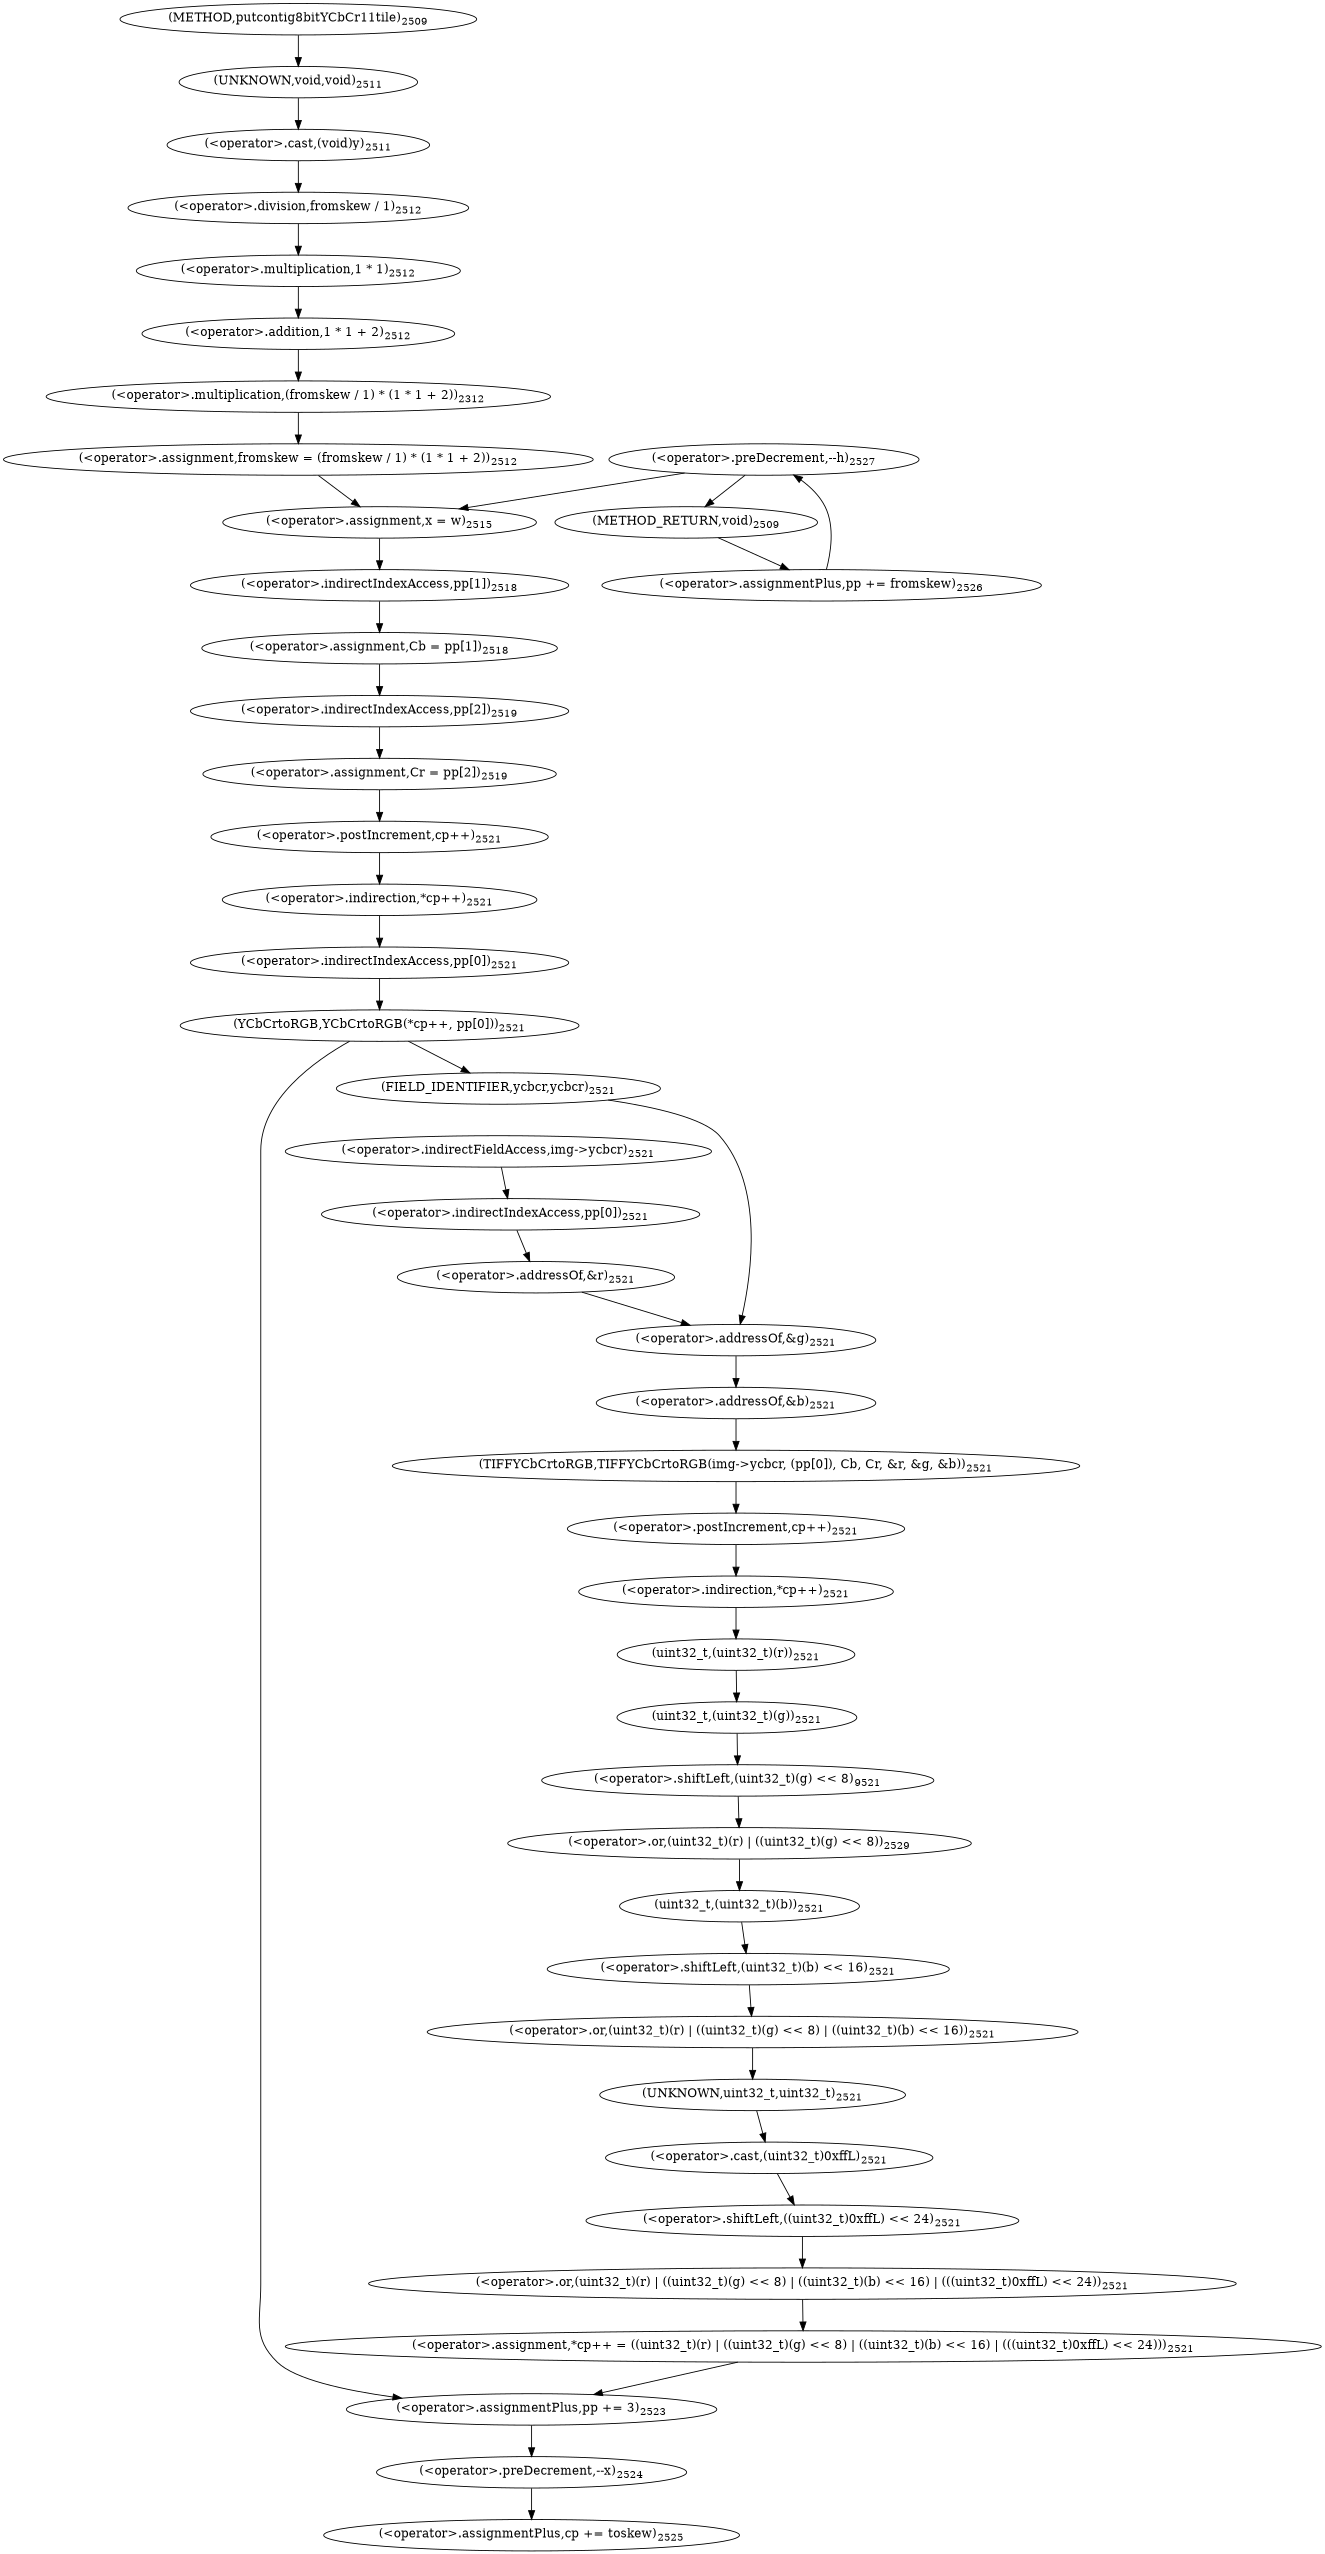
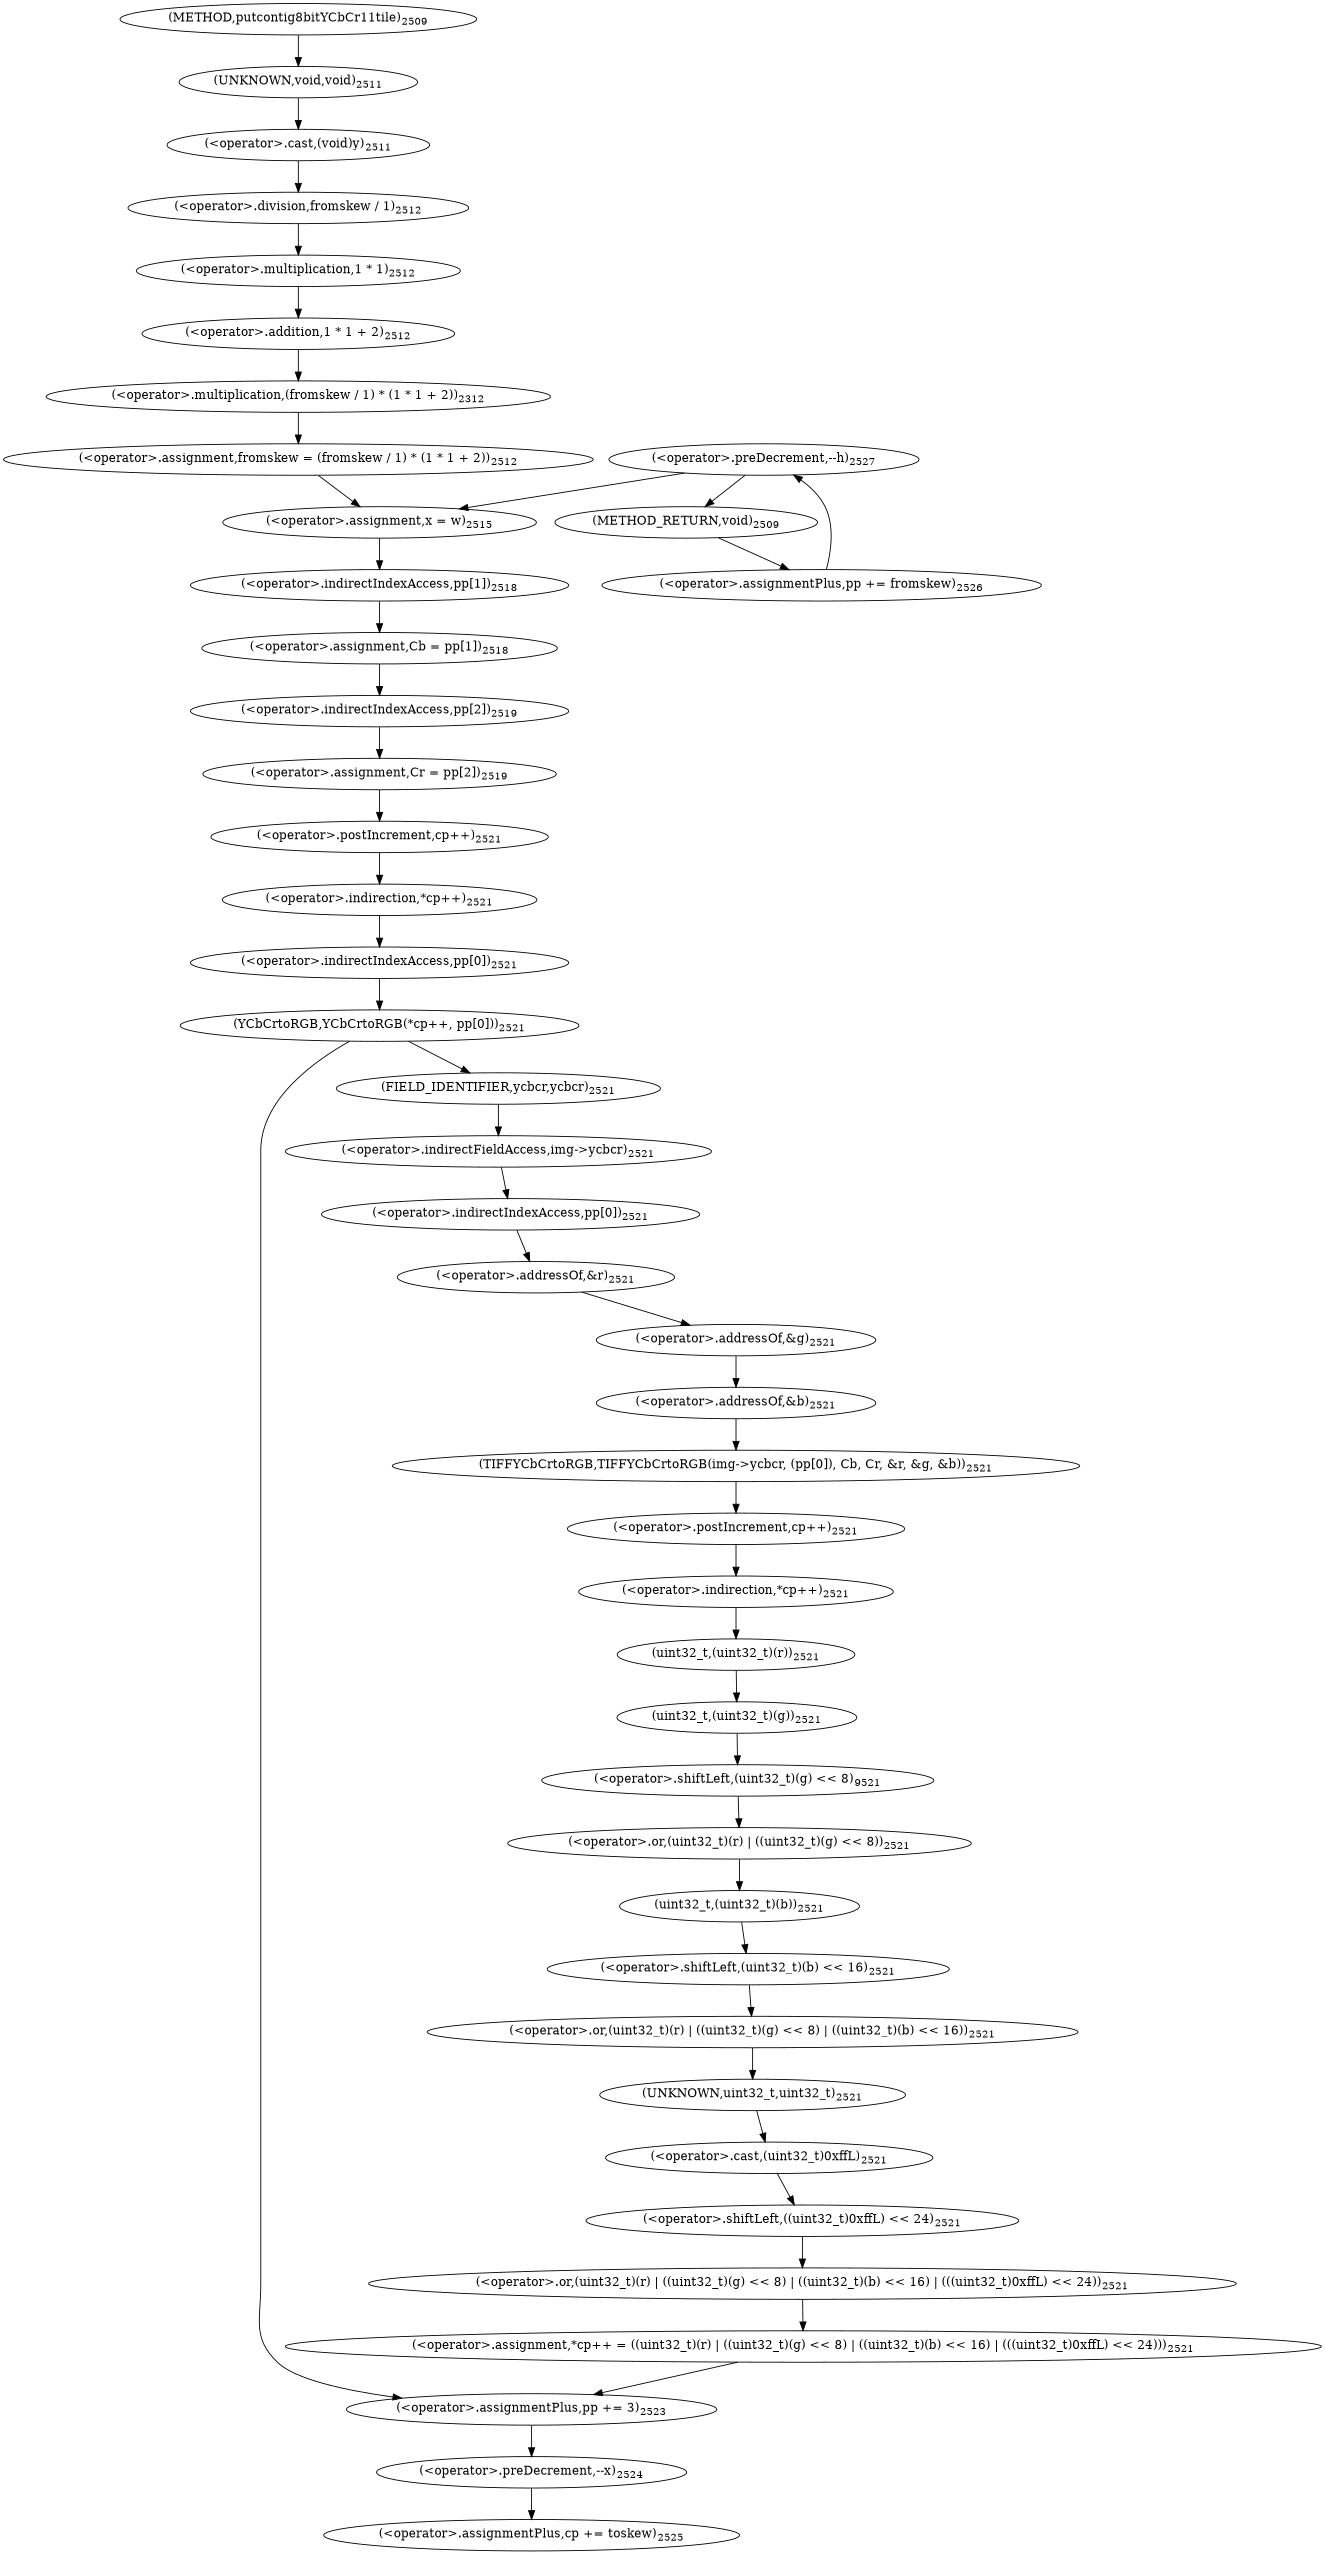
  digraph {
    n1 [label=<(&lt;operator&gt;.cast,(void)y)<SUB>2511</SUB>>]
    n2 [label=<(&lt;operator&gt;.division,fromskew / 1)<SUB>2512</SUB>>]
    n3 [label=<(&lt;operator&gt;.multiplication,1 * 1)<SUB>2512</SUB>>]
    n4 [label=<(&lt;operator&gt;.assignment,fromskew = (fromskew / 1) * (1 * 1 + 2))<SUB>2512</SUB>>]
    n5 [label=<(&lt;operator&gt;.assignment,x = w)<SUB>2515</SUB>>]
    n6 [label=<(&lt;operator&gt;.indirectIndexAccess,pp[1])<SUB>2518</SUB>>]
    n7 [label=<(UNKNOWN,void,void)<SUB>2511</SUB>>]
    n8 [label=<(&lt;operator&gt;.multiplication,(fromskew / 1) * (1 * 1 + 2))<SUB>2312</SUB>>]
    n9 [label=<(&lt;operator&gt;.preDecrement,--h)<SUB>2527</SUB>>]
    n10 [label=<(METHOD_RETURN,void)<SUB>2509</SUB>>]
    n11 [label=<(&lt;operator&gt;.assignmentPlus,pp += fromskew)<SUB>2526</SUB>>]
    n12 [label=<(&lt;operator&gt;.addition,1 * 1 + 2)<SUB>2512</SUB>>]
    n13 [label=<(&lt;operator&gt;.assignment,Cb = pp[1])<SUB>2518</SUB>>]
    n14 [label=<(&lt;operator&gt;.assignmentPlus,cp += toskew)<SUB>2525</SUB>>]
    n15 [label=<(&lt;operator&gt;.preDecrement,--x)<SUB>2524</SUB>>]
    n16 [label=<(&lt;operator&gt;.indirectIndexAccess,pp[2])<SUB>2519</SUB>>]
    n17 [label=<(&lt;operator&gt;.assignment,Cr = pp[2])<SUB>2519</SUB>>]
    n18 [label=<(&lt;operator&gt;.postIncrement,cp++)<SUB>2521</SUB>>]
    n19 [label=<(&lt;operator&gt;.indirection,*cp++)<SUB>2521</SUB>>]
    n20 [label=<(YCbCrtoRGB,YCbCrtoRGB(*cp++, pp[0]))<SUB>2521</SUB>>]
    n21 [label=<(&lt;operator&gt;.assignmentPlus,pp += 3)<SUB>2523</SUB>>]
    n22 [label=<(FIELD_IDENTIFIER,ycbcr,ycbcr)<SUB>2521</SUB>>]
    n23 [label=<(&lt;operator&gt;.indirectFieldAccess,img-&gt;ycbcr)<SUB>2521</SUB>>]
    n24 [label=<(&lt;operator&gt;.indirectIndexAccess,pp[0])<SUB>2521</SUB>>]
    n25 [label=<(TIFFYCbCrtoRGB,TIFFYCbCrtoRGB(img-&gt;ycbcr, (pp[0]), Cb, Cr, &amp;r, &amp;g, &amp;b))<SUB>2521</SUB>>]
    n26 [label=<(&lt;operator&gt;.postIncrement,cp++)<SUB>2521</SUB>>]
    n27 [label=<(&lt;operator&gt;.indirection,*cp++)<SUB>2521</SUB>>]
    n28 [label=<(&lt;operator&gt;.assignment,*cp++ = ((uint32_t)(r) | ((uint32_t)(g) &lt;&lt; 8) | ((uint32_t)(b) &lt;&lt; 16) | (((uint32_t)0xffL) &lt;&lt; 24)))<SUB>2521</SUB>>]
    n29 [label=<(&lt;operator&gt;.indirectIndexAccess,pp[0])<SUB>2521</SUB>>]
    n30 [label=<(&lt;operator&gt;.addressOf,&amp;r)<SUB>2521</SUB>>]
    n31 [label=<(&lt;operator&gt;.addressOf,&amp;g)<SUB>2521</SUB>>]
    n32 [label=<(&lt;operator&gt;.addressOf,&amp;b)<SUB>2521</SUB>>]
    n33 [label=<(uint32_t,(uint32_t)(r))<SUB>2521</SUB>>]
    n34 [label=<(uint32_t,(uint32_t)(g))<SUB>2521</SUB>>]
    n35 [label=<(&lt;operator&gt;.or,(uint32_t)(r) | ((uint32_t)(g) &lt;&lt; 8) | ((uint32_t)(b) &lt;&lt; 16) | (((uint32_t)0xffL) &lt;&lt; 24))<SUB>2521</SUB>>]
    n36 [label=<(&lt;operator&gt;.or,(uint32_t)(r) | ((uint32_t)(g) &lt;&lt; 8) | ((uint32_t)(b) &lt;&lt; 16))<SUB>2521</SUB>>]
    n37 [label=<(UNKNOWN,uint32_t,uint32_t)<SUB>2521</SUB>>]
    n38 [label=<(&lt;operator&gt;.cast,(uint32_t)0xffL)<SUB>2521</SUB>>]
    n39 [label=<(&lt;operator&gt;.shiftLeft,((uint32_t)0xffL) &lt;&lt; 24)<SUB>2521</SUB>>]
-   n40 [label=<(&lt;operator&gt;.or,(uint32_t)(r) | ((uint32_t)(g) &lt;&lt; 8))<SUB>2529</SUB>>]
+   n40 [label=<(&lt;operator&gt;.or,(uint32_t)(r) | ((uint32_t)(g) &lt;&lt; 8))<SUB>2521</SUB>>]
    n41 [label=<(uint32_t,(uint32_t)(b))<SUB>2521</SUB>>]
    n42 [label=<(&lt;operator&gt;.shiftLeft,(uint32_t)(b) &lt;&lt; 16)<SUB>2521</SUB>>]
    n43 [label=<(&lt;operator&gt;.shiftLeft,(uint32_t)(g) &lt;&lt; 8)<SUB>9521</SUB>>]
    n44 [label=<(METHOD,putcontig8bitYCbCr11tile)<SUB>2509</SUB>>]
    n1 -> n2
    n2 -> n3
    n3 -> n12
    n4 -> n5
    n5 -> n6
    n6 -> n13
    n7 -> n1
    n8 -> n4
    n9 -> n5
    n9 -> n10
    n10 -> n11
    n11 -> n9
    n12 -> n8
    n13 -> n16
    n15 -> n14
    n16 -> n17
    n17 -> n18
    n18 -> n19
    n19 -> n24
    n20 -> n21
    n20 -> n22
    n21 -> n15
-   n22 -> n31
+   n22 -> n23
    n23 -> n29
    n24 -> n20
    n25 -> n26
    n26 -> n27
    n27 -> n33
    n28 -> n21
    n29 -> n30
    n30 -> n31
    n31 -> n32
    n32 -> n25
    n33 -> n34
    n34 -> n43
    n35 -> n28
    n36 -> n37
    n37 -> n38
    n38 -> n39
    n39 -> n35
    n40 -> n41
    n41 -> n42
    n42 -> n36
    n43 -> n40
    n44 -> n7
  }
